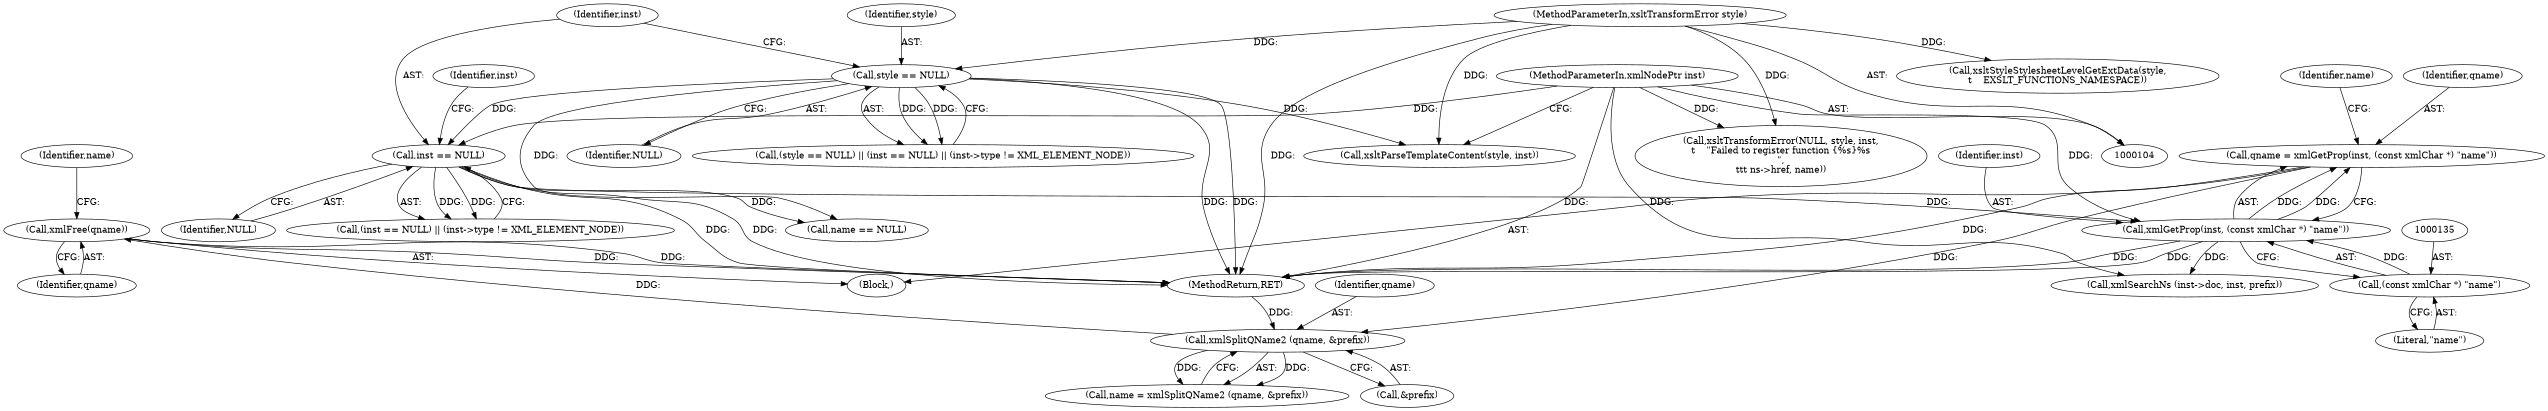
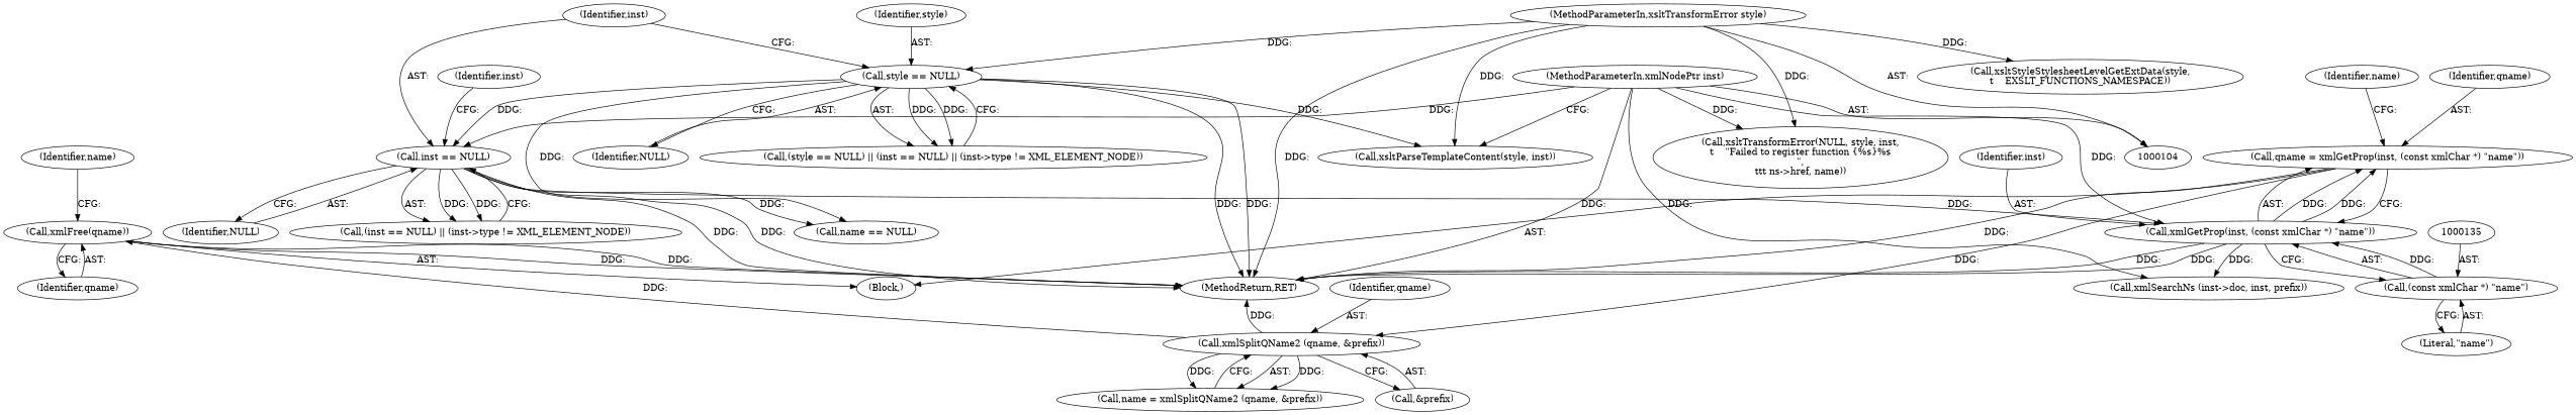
  digraph {
    n1 [label="(Call,xmlFree(qname))"]
    n2 [label="(MethodReturn,RET)"]
    n3 [label="(Block,)"]
    n4 [label="(Identifier,qname)"]
    n5 [label="(Call,xmlSplitQName2 (qname, &prefix))"]
    n6 [label="(Call,name = xmlSplitQName2 (qname, &prefix))"]
    n7 [label="(Call,&prefix)"]
    n8 [label="(Call,qname = xmlGetProp(inst, (const xmlChar *) \"name\"))"]
    n9 [label="(Call,xmlGetProp(inst, (const xmlChar *) \"name\"))"]
    n10 [label="(Call,(const xmlChar *) \"name\")"]
    n11 [label="(Call,xmlSearchNs (inst->doc, inst, prefix))"]
    n12 [label="(Literal,\"name\")"]
    n13 [label="(Call,inst == NULL)"]
    n14 [label="(Call,(inst == NULL) || (inst->type != XML_ELEMENT_NODE))"]
    n15 [label="(Call,name == NULL)"]
    n16 [label="(Identifier,NULL)"]
    n17 [label="(MethodParameterIn,xmlNodePtr inst)"]
    n18 [label="(Call,xsltParseTemplateContent(style, inst))"]
    n19 [label="(Call,xsltTransformError(NULL, style, inst,\n\t    \"Failed to register function {%s}%s\n\",\n\t\t\t ns->href, name))"]
    1000104
    n21 [label="(Call,style == NULL)"]
    n22 [label="(Identifier,NULL)"]
    n23 [label="(Call,(style == NULL) || (inst == NULL) || (inst->type != XML_ELEMENT_NODE))"]
    n24 [label="(MethodParameterIn,xsltTransformError style)"]
    n25 [label="(Call,xsltStyleStylesheetLevelGetExtData(style,\n\t    EXSLT_FUNCTIONS_NAMESPACE))"]
    n26 [label="(Identifier,qname)"]
    n27 [label="(Identifier,inst)"]
    n28 [label="(Identifier,name)"]
    n29 [label="(Identifier,name)"]
    n30 [label="(Identifier,inst)"]
    n31 [label="(Identifier,inst)"]
    n32 [label="(Identifier,qname)"]
    n33 [label="(Identifier,style)"]
    1000135
    n1 -> n2 [label="DDG: "]
    n1 -> n2 [label="DDG: "]
    n1 -> n3 [label="AST: "]
    n1 -> n4 [label="CFG: "]
    n4 -> n1 [label="AST: "]
    n5 -> n1 [label="DDG: "]
-   n2 -> n5 [label="DDG: "]
+   n5 -> n2 [label="DDG: "]
    n5 -> n6 [label="AST: "]
    n5 -> n6 [label="DDG: "]
    n5 -> n6 [label="DDG: "]
    n5 -> n7 [label="CFG: "]
    n6 -> n5 [label="CFG: "]
    n7 -> n5 [label="AST: "]
    n8 -> n2 [label="DDG: "]
    n8 -> n3 [label="AST: "]
    n8 -> n5 [label="DDG: "]
    n8 -> n9 [label="CFG: "]
    n9 -> n2 [label="DDG: "]
    n9 -> n2 [label="DDG: "]
    n9 -> n8 [label="AST: "]
    n9 -> n8 [label="DDG: "]
    n9 -> n8 [label="DDG: "]
    n9 -> n10 [label="CFG: "]
    n9 -> n11 [label="DDG: "]
    n10 -> n9 [label="AST: "]
    n10 -> n9 [label="DDG: "]
    n10 -> n12 [label="CFG: "]
    n12 -> n10 [label="AST: "]
    n13 -> n2 [label="DDG: "]
    n13 -> n2 [label="DDG: "]
    n13 -> n9 [label="DDG: "]
    n13 -> n14 [label="AST: "]
    n13 -> n14 [label="DDG: "]
    n13 -> n14 [label="DDG: "]
    n13 -> n15 [label="DDG: "]
    n13 -> n16 [label="CFG: "]
    n14 -> n13 [label="CFG: "]
    n16 -> n13 [label="AST: "]
    n17 -> n2 [label="DDG: "]
    n17 -> n9 [label="DDG: "]
    n17 -> n11 [label="DDG: "]
    n17 -> n13 [label="DDG: "]
    n17 -> n18 [label="CFG: "]
    n17 -> n19 [label="DDG: "]
    n17 -> 1000104 [label="AST: "]
    n21 -> n2 [label="DDG: "]
    n21 -> n2 [label="DDG: "]
    n21 -> n13 [label="DDG: "]
    n21 -> n15 [label="DDG: "]
    n21 -> n18 [label="DDG: "]
    n21 -> n22 [label="CFG: "]
    n21 -> n23 [label="AST: "]
    n21 -> n23 [label="DDG: "]
    n21 -> n23 [label="DDG: "]
    n22 -> n21 [label="AST: "]
    n23 -> n21 [label="CFG: "]
    n24 -> n2 [label="DDG: "]
    n24 -> n18 [label="DDG: "]
    n24 -> n19 [label="DDG: "]
    n24 -> 1000104 [label="AST: "]
    n24 -> n21 [label="DDG: "]
    n24 -> n25 [label="DDG: "]
    n26 -> n5 [label="AST: "]
    n27 -> n13 [label="AST: "]
    n27 -> n21 [label="CFG: "]
    n28 -> n1 [label="CFG: "]
    n29 -> n8 [label="CFG: "]
    n30 -> n13 [label="CFG: "]
    n31 -> n9 [label="AST: "]
    n32 -> n8 [label="AST: "]
    n33 -> n21 [label="AST: "]
    1000135 -> n10 [label="AST: "]
  }
